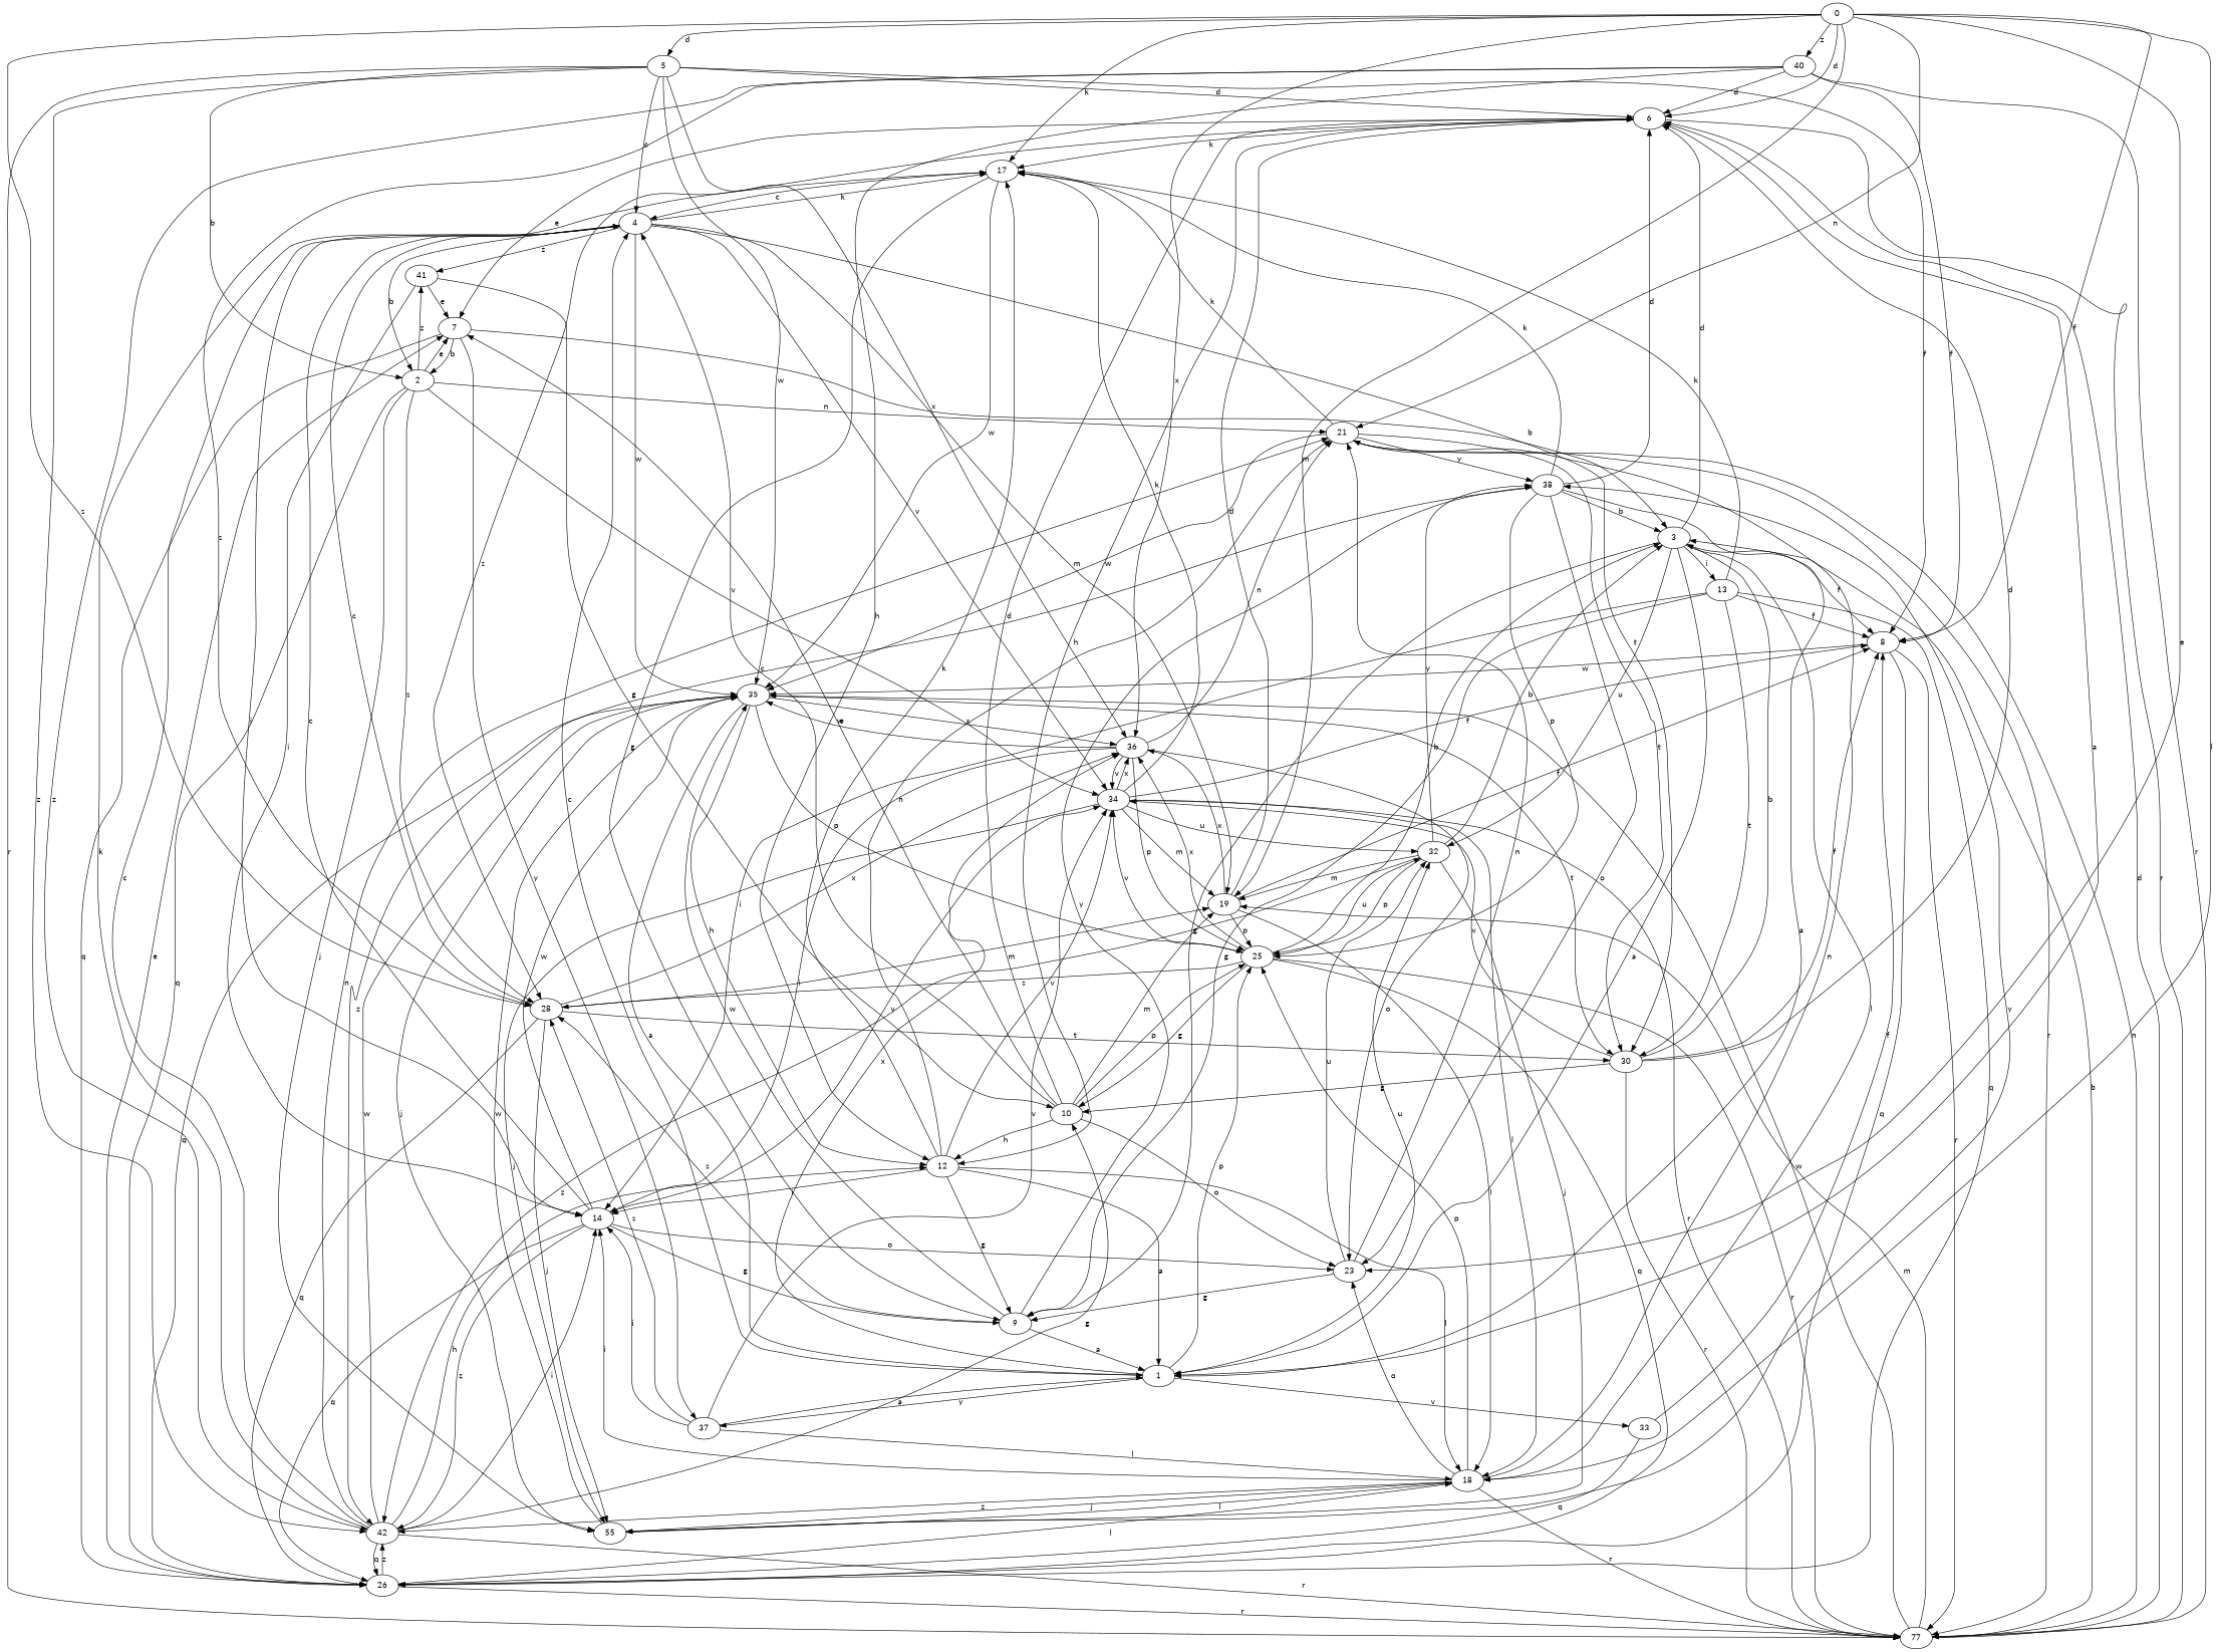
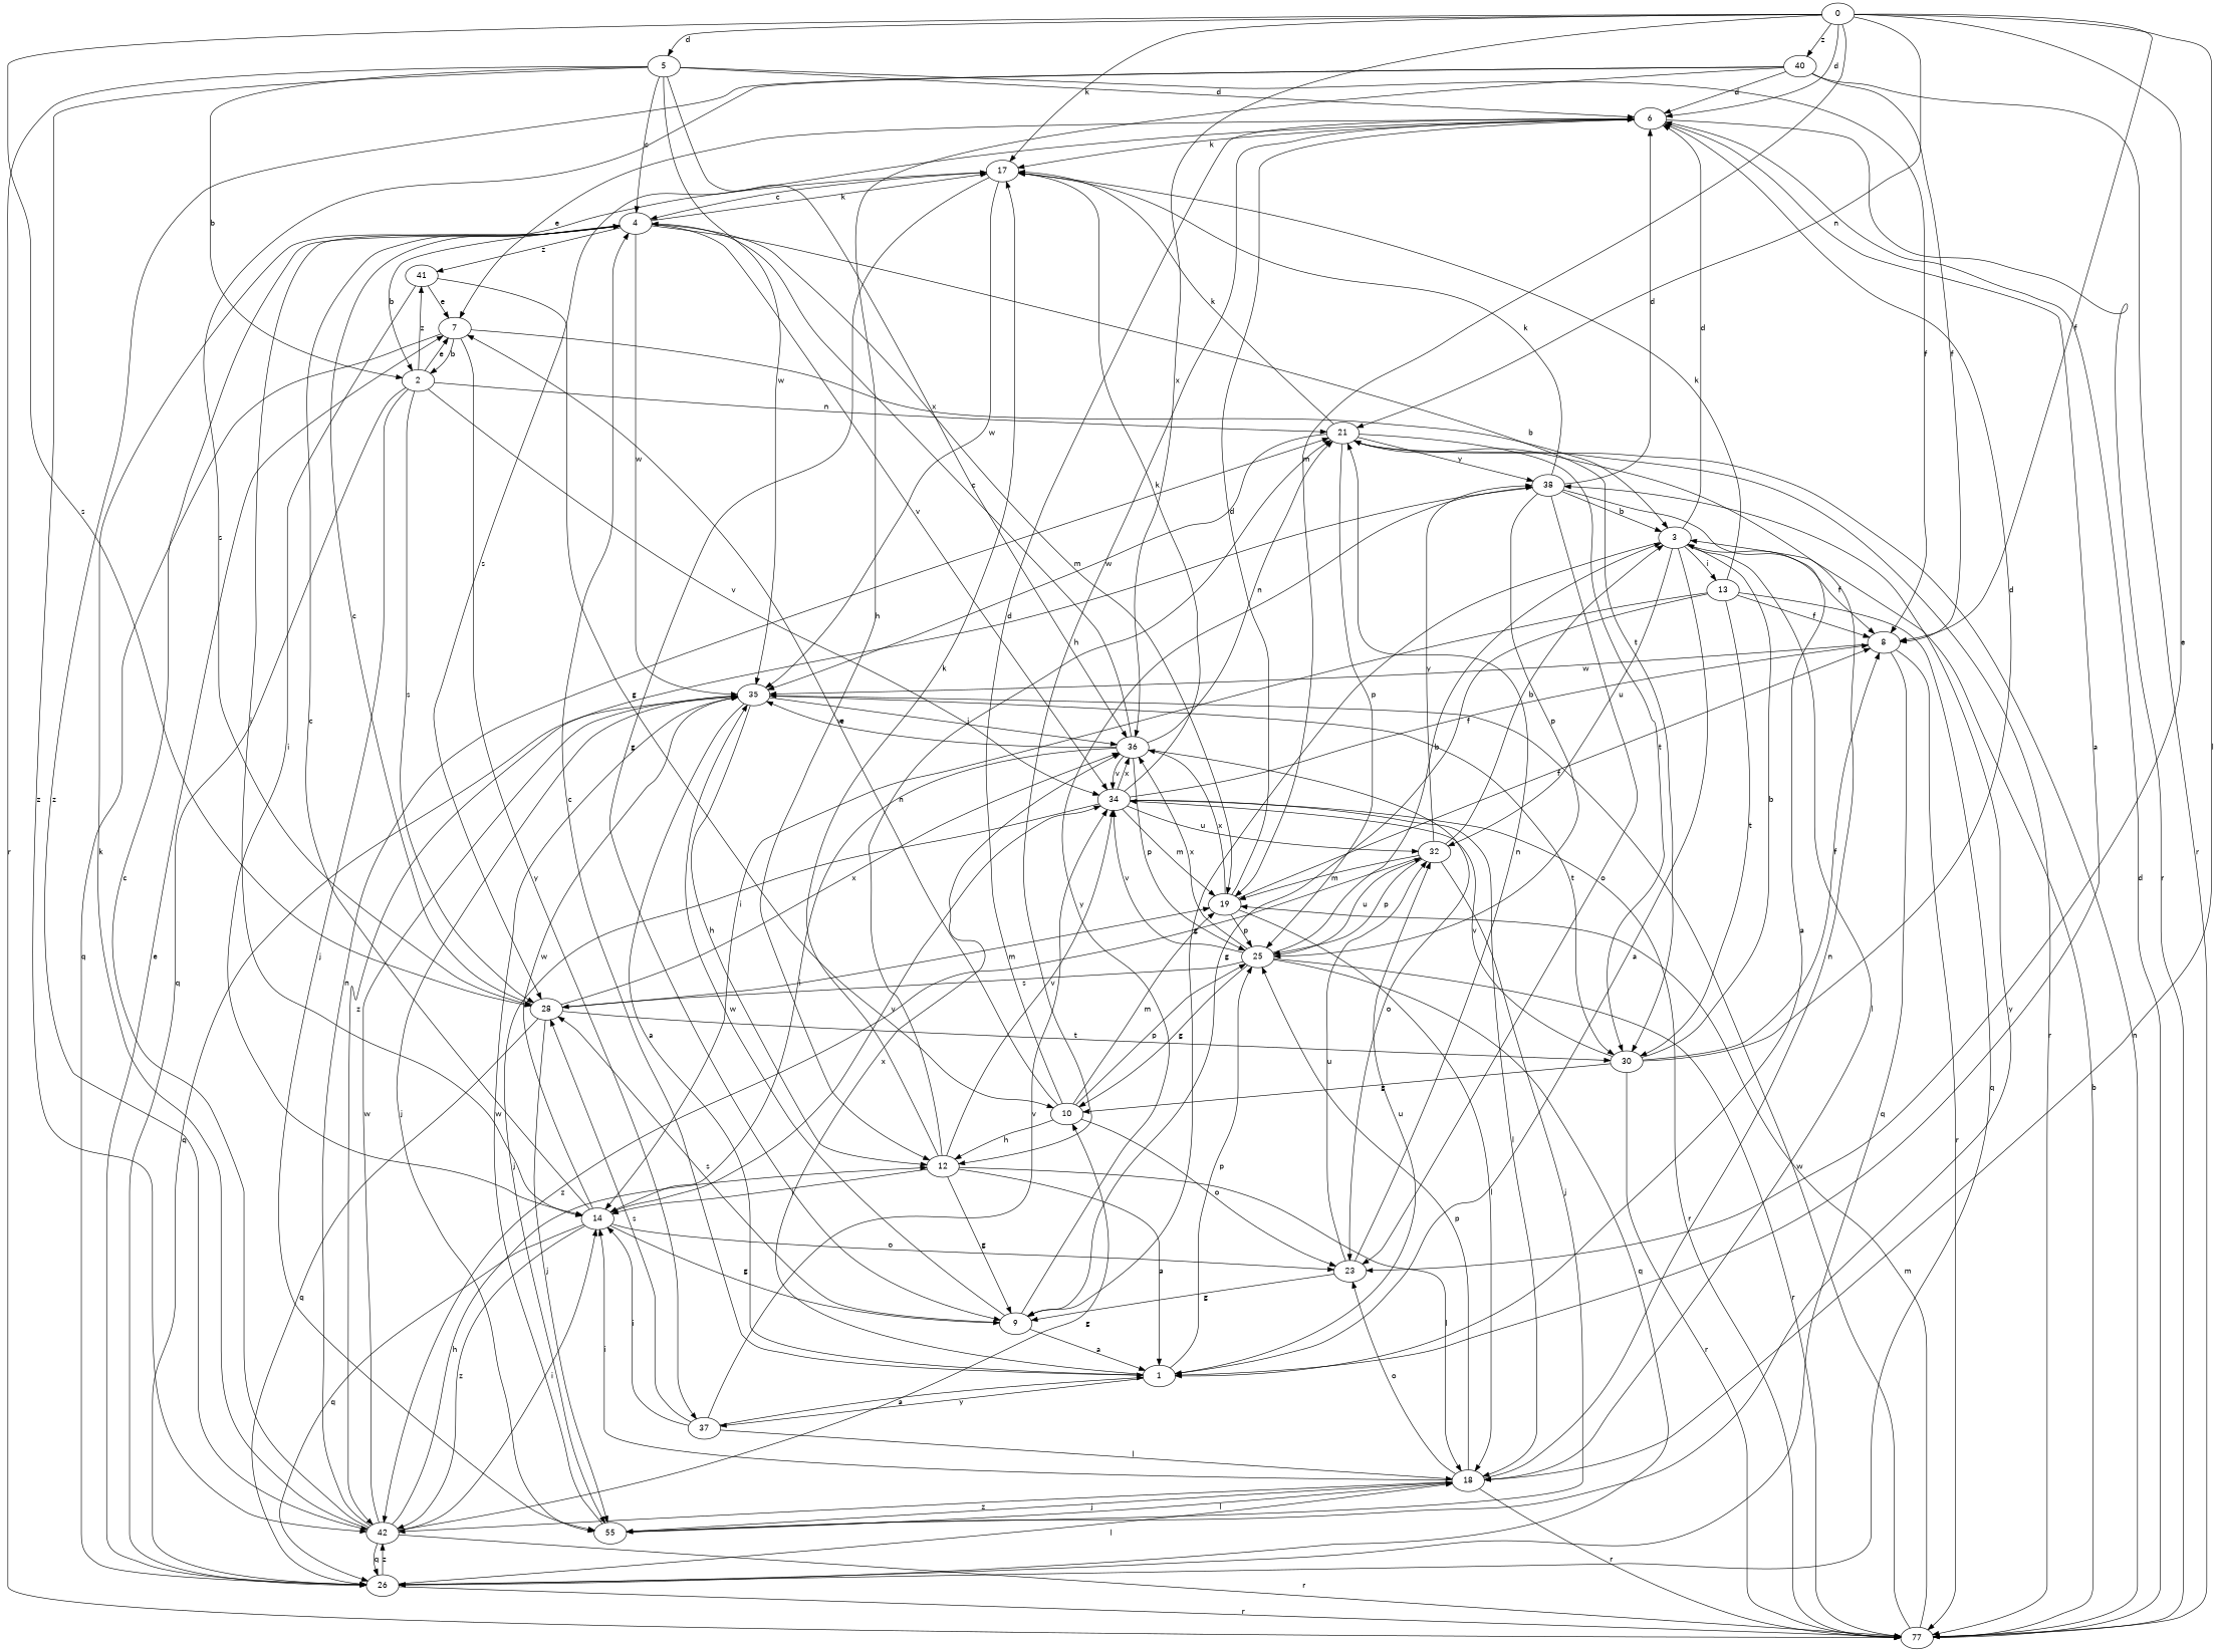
  strict digraph {
    fontname=Lato
    node [fontname=Lato]
    edge [fontname=Lato]
    0
    5
    6
    8
    17
    18
    19
    21
    23
    28
    36
    40
    4
    2
    35
    n16 [label=77]
    42
    1
    7
    12
    26
    9
    25
    n24 [label=55]
    14
    30
    38
    32
    34
-   33
    37
    41
    3
    10
    13
    0 -> 5 [label=d]
    0 -> 6 [label=d]
    0 -> 8 [label=f]
    0 -> 17 [label=k]
    0 -> 18 [label=l]
    0 -> 19 [label=m]
    0 -> 21 [label=n]
    0 -> 23 [label=e]
    0 -> 28 [label=s]
    0 -> 36 [label=x]
    0 -> 40 [label=z]
    5 -> 6 [label=d]
    5 -> 8 [label=f]
    5 -> 36 [label=x]
    5 -> 4 [label=c]
    5 -> 2 [label=b]
    5 -> 35 [label=w]
    5 -> n16 [label=r]
    5 -> 42 [label=z]
    6 -> 17 [label=k]
    6 -> 28 [label=s]
    6 -> n16 [label=r]
    6 -> 1 [label=a]
    6 -> 7 [label=e]
    6 -> 12 [label=h]
    8 -> 35 [label=w]
    8 -> n16 [label=r]
    8 -> 26 [label=q]
    17 -> 4 [label=c]
    17 -> 35 [label=w]
    17 -> 9 [label=g]
    18 -> 21 [label=n]
    18 -> 23 [label=o]
    18 -> n16 [label=r]
    18 -> 42 [label=z]
    18 -> 25 [label=p]
    18 -> n24 [label=j]
    18 -> 14 [label=i]
    19 -> 6 [label=d]
    19 -> 8 [label=f]
    19 -> 18 [label=l]
    19 -> 36 [label=x]
    19 -> 25 [label=p]
    21 -> 17 [label=k]
    21 -> 35 [label=w]
    21 -> n16 [label=r]
-   35 -> 25 [label=p]
+   21 -> 25 [label=p]
    21 -> 30 [label=t]
    21 -> 38 [label=y]
    23 -> 21 [label=n]
    23 -> 9 [label=g]
    23 -> 32 [label=u]
    28 -> 19 [label=m]
    28 -> 36 [label=x]
    28 -> 4 [label=c]
    28 -> 26 [label=q]
    28 -> n24 [label=j]
    28 -> 30 [label=t]
    36 -> 21 [label=n]
    36 -> 23 [label=o]
-   10 -> 4 [label=c]
+   36 -> 4 [label=c]
    36 -> 35 [label=w]
    36 -> 25 [label=p]
    36 -> 14 [label=i]
    36 -> 34 [label=v]
    40 -> 6 [label=d]
    40 -> 8 [label=f]
    40 -> 28 [label=s]
    40 -> n16 [label=r]
    40 -> 42 [label=z]
    40 -> 12 [label=h]
    4 -> 17 [label=k]
    4 -> 19 [label=m]
    4 -> 2 [label=b]
    4 -> 35 [label=w]
    4 -> 14 [label=i]
    4 -> 30 [label=t]
    4 -> 34 [label=v]
    4 -> 41 [label=z]
    2 -> 21 [label=n]
    2 -> 28 [label=s]
    2 -> 7 [label=e]
    2 -> 26 [label=q]
    2 -> n24 [label=j]
    2 -> 34 [label=v]
    2 -> 41 [label=z]
-   35 -> 36 [label=x]
+   35 -> 36 [label=j]
    35 -> 1 [label=a]
    35 -> 12 [label=h]
    35 -> 26 [label=q]
    35 -> n24 [label=j]
    35 -> 30 [label=t]
    n16 -> 6 [label=d]
    n16 -> 19 [label=m]
    n16 -> 21 [label=n]
    n16 -> 35 [label=w]
    n16 -> 3 [label=b]
    42 -> 17 [label=k]
    42 -> 21 [label=n]
    42 -> 4 [label=c]
    42 -> 35 [label=w]
    42 -> n16 [label=r]
    42 -> 12 [label=h]
    42 -> 26 [label=q]
    42 -> 14 [label=i]
    42 -> 10 [label=g]
    1 -> 36 [label=x]
    1 -> 4 [label=c]
    1 -> 25 [label=p]
    1 -> 32 [label=u]
-   1 -> 33 [label=v]
    1 -> 37 [label=y]
    7 -> 2 [label=b]
    7 -> 26 [label=q]
    7 -> 37 [label=y]
    7 -> 3 [label=b]
    12 -> 17 [label=k]
    12 -> 18 [label=l]
    12 -> 21 [label=n]
    12 -> 1 [label=a]
    12 -> 9 [label=g]
    12 -> 14 [label=i]
    12 -> 34 [label=v]
    26 -> 18 [label=l]
    26 -> n16 [label=r]
    26 -> 42 [label=z]
    26 -> 7 [label=e]
    9 -> 28 [label=s]
    9 -> 35 [label=w]
    9 -> 1 [label=a]
    9 -> 38 [label=y]
    25 -> 28 [label=s]
    25 -> 36 [label=x]
    25 -> n16 [label=r]
    25 -> 26 [label=q]
    25 -> 32 [label=u]
    25 -> 34 [label=v]
    25 -> 3 [label=b]
    25 -> 10 [label=g]
    n24 -> 18 [label=l]
    n24 -> 35 [label=w]
    n24 -> 38 [label=y]
    14 -> 23 [label=o]
    14 -> 4 [label=c]
    14 -> 35 [label=w]
    14 -> 42 [label=z]
    14 -> 26 [label=q]
    14 -> 9 [label=g]
    14 -> 34 [label=v]
    30 -> 6 [label=d]
    30 -> 8 [label=f]
    30 -> n16 [label=r]
    30 -> 34 [label=v]
    30 -> 3 [label=b]
    30 -> 10 [label=g]
    38 -> 6 [label=d]
    38 -> 17 [label=k]
    38 -> 23 [label=o]
    38 -> 42 [label=z]
    38 -> 1 [label=a]
    38 -> 25 [label=p]
    38 -> 3 [label=b]
    32 -> 19 [label=m]
    32 -> 42 [label=z]
    32 -> 25 [label=p]
    32 -> n24 [label=j]
    32 -> 38 [label=y]
    32 -> 3 [label=b]
    34 -> 8 [label=f]
    34 -> 17 [label=k]
    34 -> 18 [label=l]
    34 -> 19 [label=m]
    34 -> 36 [label=x]
    34 -> n16 [label=r]
    34 -> n24 [label=j]
    34 -> 32 [label=u]
-   33 -> 8 [label=f]
-   33 -> 26 [label=q]
    37 -> 18 [label=l]
    37 -> 28 [label=s]
    37 -> 1 [label=a]
    37 -> 14 [label=i]
    37 -> 34 [label=v]
    41 -> 7 [label=e]
    41 -> 14 [label=i]
    41 -> 10 [label=g]
    3 -> 6 [label=d]
    3 -> 8 [label=f]
    3 -> 18 [label=l]
    3 -> 1 [label=a]
    3 -> 9 [label=g]
    3 -> 32 [label=u]
    3 -> 13 [label=i]
    10 -> 6 [label=d]
    10 -> 19 [label=m]
    10 -> 23 [label=o]
    10 -> 7 [label=e]
    10 -> 12 [label=h]
    10 -> 25 [label=p]
    13 -> 8 [label=f]
    13 -> 17 [label=k]
    13 -> 26 [label=q]
    13 -> 9 [label=g]
    13 -> 14 [label=i]
    13 -> 30 [label=t]
  }
